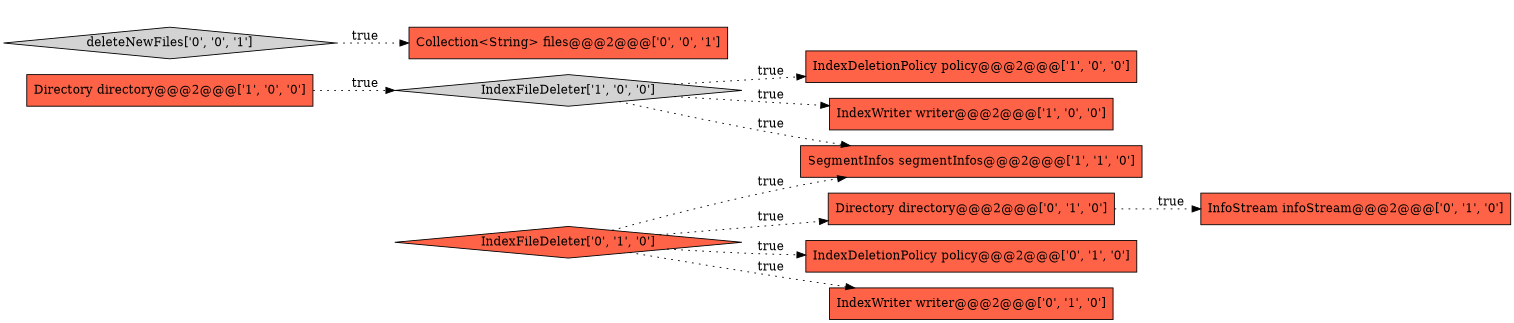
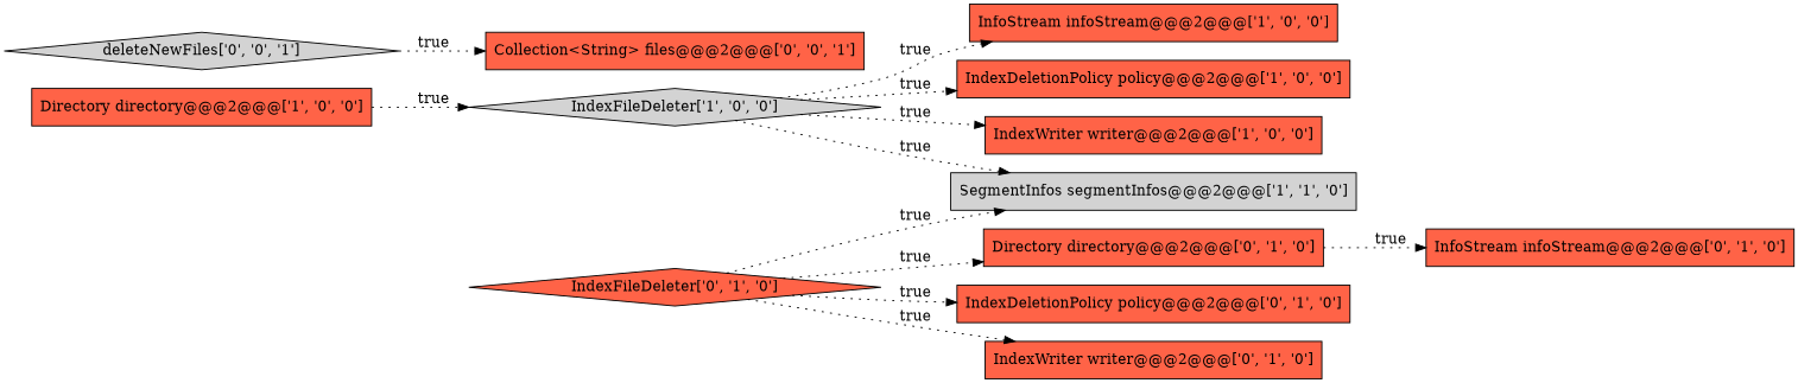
  digraph {
    rankdir=LR
    node [fillcolor=tomato shape=box style=filled]
    edge [style=dotted]
-   n1 [label="SegmentInfos segmentInfos@@@2@@@['1', '1', '0']"]
+   n1 [fillcolor=lightgray label="SegmentInfos segmentInfos@@@2@@@['1', '1', '0']"]
    n2 [label="Directory directory@@@2@@@['1', '0', '0']"]
    n3 [fillcolor=lightgray label="IndexFileDeleter['1', '0', '0']" shape=diamond]
+   n4 [label="InfoStream infoStream@@@2@@@['1', '0', '0']"]
    n5 [label="IndexDeletionPolicy policy@@@2@@@['1', '0', '0']"]
    n6 [label="IndexWriter writer@@@2@@@['1', '0', '0']"]
    n7 [label="InfoStream infoStream@@@2@@@['0', '1', '0']"]
    n8 [label="Collection<String> files@@@2@@@['0', '0', '1']"]
    n9 [label="IndexFileDeleter['0', '1', '0']" shape=diamond]
    n10 [label="Directory directory@@@2@@@['0', '1', '0']"]
    n11 [label="IndexDeletionPolicy policy@@@2@@@['0', '1', '0']"]
    n12 [label="IndexWriter writer@@@2@@@['0', '1', '0']"]
    n13 [fillcolor=lightgray label="deleteNewFiles['0', '0', '1']" shape=diamond]
    n2 -> n3 [label=true]
    n3 -> n1 [label=true]
+   n3 -> n4 [label=true]
    n3 -> n5 [label=true]
    n3 -> n6 [label=true]
    n9 -> n1 [label=true]
    n9 -> n10 [label=true]
    n9 -> n11 [label=true]
    n9 -> n12 [label=true]
    n10 -> n7 [label=true]
    n13 -> n8 [label=true]
  }
